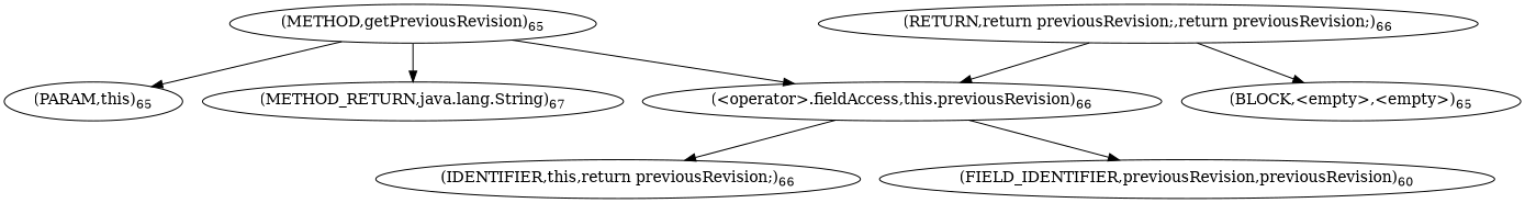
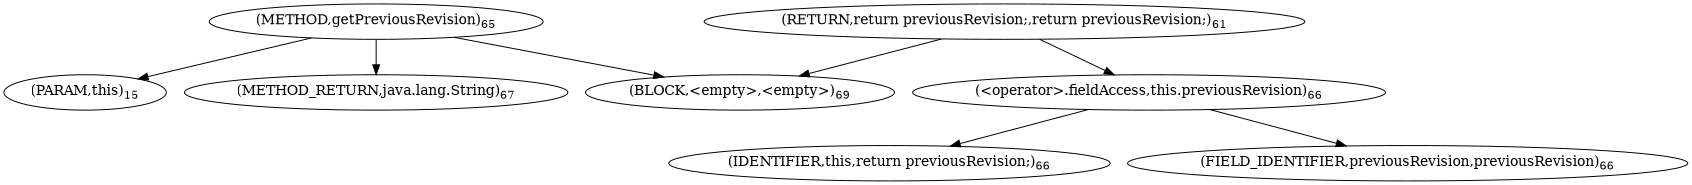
  digraph {
    n1 [label=<(METHOD,getPreviousRevision)<SUB>65</SUB>>]
-   n2 [label=<(PARAM,this)<SUB>65</SUB>>]
-   n3 [label=<(BLOCK,&lt;empty&gt;,&lt;empty&gt;)<SUB>65</SUB>>]
+   n2 [label=<(PARAM,this)<SUB>15</SUB>>]
+   n3 [label=<(BLOCK,&lt;empty&gt;,&lt;empty&gt;)<SUB>69</SUB>>]
    n4 [label=<(METHOD_RETURN,java.lang.String)<SUB>67</SUB>>]
-   n5 [label=<(RETURN,return previousRevision;,return previousRevision;)<SUB>66</SUB>>]
+   n5 [label=<(RETURN,return previousRevision;,return previousRevision;)<SUB>61</SUB>>]
    n6 [label=<(&lt;operator&gt;.fieldAccess,this.previousRevision)<SUB>66</SUB>>]
    n7 [label=<(IDENTIFIER,this,return previousRevision;)<SUB>66</SUB>>]
-   n8 [label=<(FIELD_IDENTIFIER,previousRevision,previousRevision)<SUB>60</SUB>>]
+   n8 [label=<(FIELD_IDENTIFIER,previousRevision,previousRevision)<SUB>66</SUB>>]
    n1 -> n2
-   n1 -> n6
+   n1 -> n3
    n1 -> n4
    n5 -> n3
    n5 -> n6
    n6 -> n7
    n6 -> n8
  }
